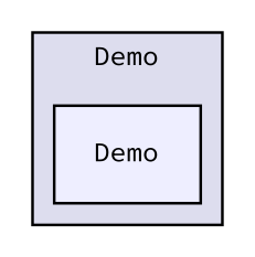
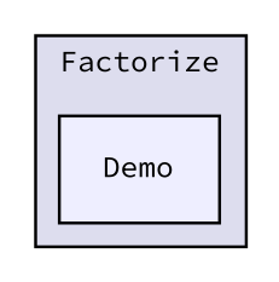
  digraph {
    compound=true
    rankdir=LR
    fontname="Source Code Pro"
    n1 [fillcolor="#eeeeff" fontname="Source Code Pro" fontsize=10 label=Demo pencolor=black shape=box style=filled]
    subgraph cluster_1 {
      bgcolor="#ddddee"
      fontsize=10
-     label=Demo
+     label=Factorize
      pencolor=black
      n1
    }
  }
